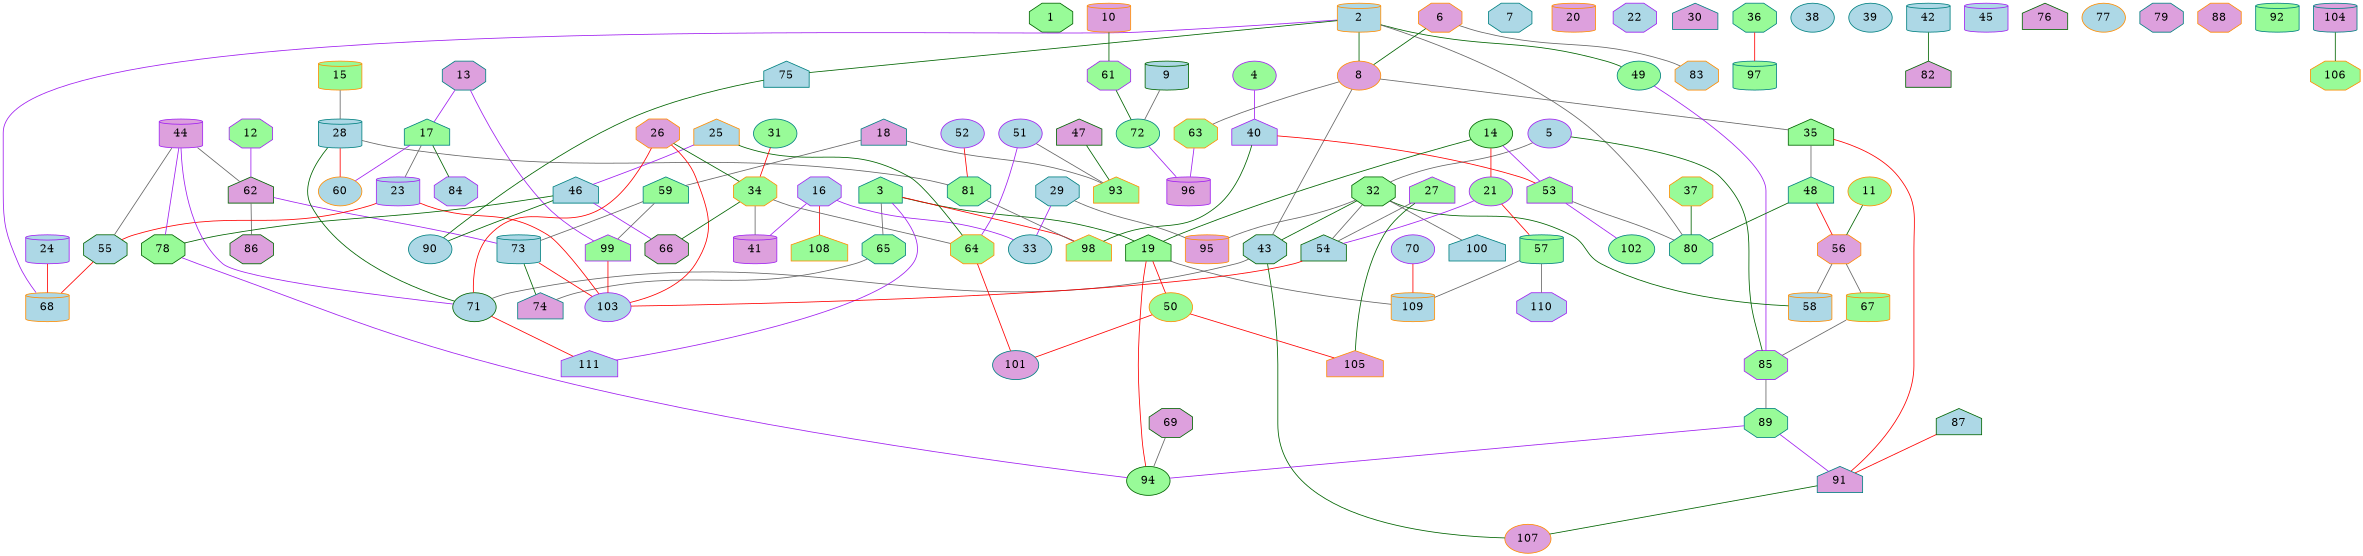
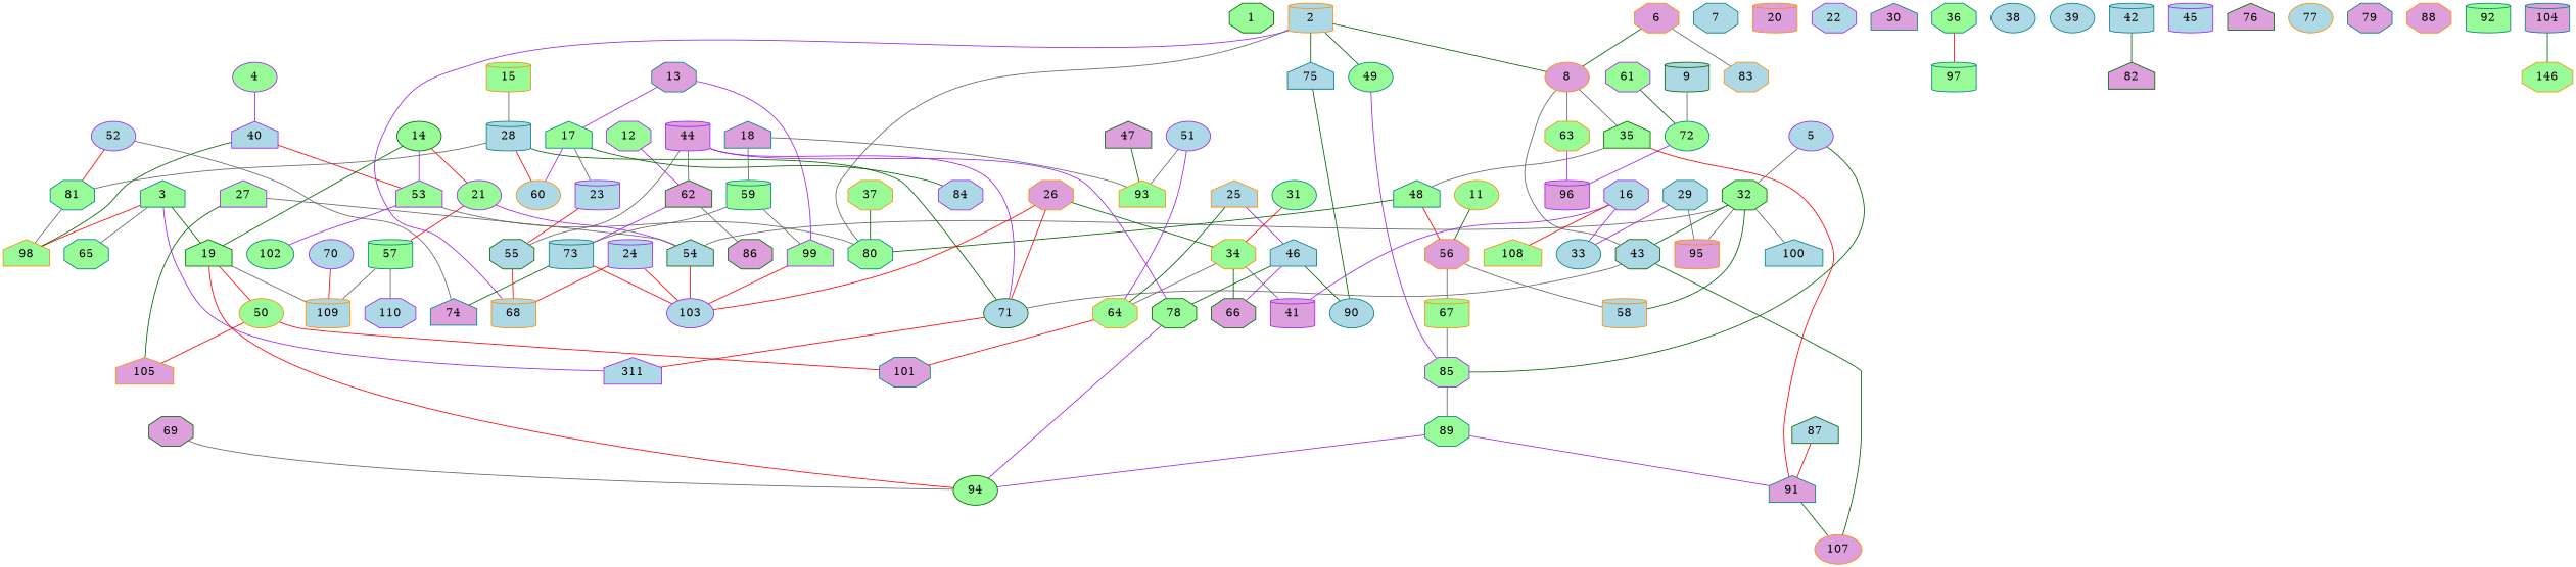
  graph {
    node [color=teal fillcolor=palegreen shape=octagon style=filled]
    edge [color=gray40]
    1 [color=darkgreen]
    2 [color=darkorange fillcolor=lightblue shape=cylinder]
    8 [color=darkorange fillcolor=plum shape=ellipse]
    49 [shape=ellipse]
    68 [color=darkorange fillcolor=lightblue shape=cylinder]
    75 [fillcolor=lightblue shape=house]
    80
    35 [color=darkgreen shape=house]
    43 [color=darkgreen fillcolor=lightblue]
    63 [color=darkorange]
    85 [color=purple]
    90 [fillcolor=lightblue shape=ellipse]
    3 [shape=house]
    19 [color=darkgreen shape=house]
    65
    98 [color=darkorange shape=house]
-   111 [color=purple fillcolor=lightblue shape=house]
+   111 [color=purple fillcolor=lightblue shape=house label=311]
    50 [color=darkorange shape=ellipse]
    94 [color=darkgreen shape=ellipse]
    109 [color=darkorange fillcolor=lightblue shape=cylinder]
    4 [color=purple shape=ellipse]
    40 [color=purple fillcolor=lightblue shape=house]
    53 [color=purple shape=house]
    5 [color=purple fillcolor=lightblue shape=ellipse]
    32 [color=darkgreen]
    54 [color=darkgreen fillcolor=lightblue shape=house]
    95 [color=darkorange fillcolor=plum shape=cylinder]
    58 [color=darkorange fillcolor=lightblue shape=cylinder]
    100 [fillcolor=lightblue shape=house]
    89
    6 [color=darkorange fillcolor=plum]
    83 [color=darkorange fillcolor=lightblue]
    7 [fillcolor=lightblue]
    48 [shape=house]
    91 [fillcolor=plum shape=house]
    71 [color=darkgreen fillcolor=lightblue shape=ellipse]
    107 [color=darkorange fillcolor=plum shape=ellipse]
    96 [color=purple fillcolor=plum shape=cylinder]
    9 [color=darkgreen fillcolor=lightblue shape=cylinder]
    72 [shape=ellipse]
-   10 [color=darkorange fillcolor=plum shape=cylinder]
    61 [color=purple]
    11 [color=darkorange shape=ellipse]
    56 [color=darkorange fillcolor=plum]
    67 [color=darkorange shape=cylinder]
    12 [color=purple]
    62 [color=darkgreen fillcolor=plum shape=house]
    73 [fillcolor=lightblue shape=cylinder]
    86 [color=darkgreen fillcolor=plum]
    13 [fillcolor=plum]
    17 [shape=house]
    99 [color=purple shape=house]
    23 [color=purple fillcolor=lightblue shape=cylinder]
    60 [color=darkorange fillcolor=lightblue shape=ellipse]
    84 [color=purple fillcolor=lightblue]
    103 [color=purple fillcolor=lightblue shape=ellipse]
    14 [color=darkgreen shape=ellipse]
    21 [color=purple shape=ellipse]
    57 [shape=cylinder]
    28 [fillcolor=lightblue shape=cylinder]
    81
    102 [shape=ellipse]
    15 [color=darkorange shape=cylinder]
    16 [color=purple fillcolor=lightblue]
    33 [fillcolor=lightblue shape=ellipse]
    41 [color=purple fillcolor=plum shape=cylinder]
    108 [color=darkorange shape=house]
    55 [color=darkgreen fillcolor=lightblue]
    18 [fillcolor=plum shape=house]
-   59 [shape=house]
+   59 [shape=cylinder]
    93 [color=darkorange shape=house]
    105 [color=darkorange fillcolor=plum shape=house]
-   101 [fillcolor=plum shape=ellipse]
+   101 [fillcolor=plum]
    20 [color=darkorange fillcolor=plum shape=cylinder]
    110 [color=purple fillcolor=lightblue]
    22 [color=purple fillcolor=lightblue]
    24 [color=purple fillcolor=lightblue shape=cylinder]
    25 [color=darkorange fillcolor=lightblue shape=house]
    46 [fillcolor=lightblue shape=house]
    64 [color=darkorange]
    66 [color=darkgreen fillcolor=plum]
    78 [color=darkgreen]
    26 [color=darkorange fillcolor=plum]
    34 [color=darkorange]
    27 [color=purple shape=house]
    29 [fillcolor=lightblue]
    30 [fillcolor=plum shape=house]
    31 [shape=ellipse]
    97 [shape=cylinder]
    36
    37 [color=darkorange]
    38 [fillcolor=lightblue shape=ellipse]
    39 [fillcolor=lightblue shape=ellipse]
    42 [fillcolor=lightblue shape=cylinder]
    82 [color=darkgreen fillcolor=plum shape=house]
    44 [color=purple fillcolor=plum shape=cylinder]
    45 [color=purple fillcolor=lightblue shape=cylinder]
    47 [color=darkgreen fillcolor=plum shape=house]
    51 [color=purple fillcolor=lightblue shape=ellipse]
    52 [color=purple fillcolor=lightblue shape=ellipse]
    74 [fillcolor=plum shape=house]
    69 [color=darkgreen fillcolor=plum]
    70 [color=purple fillcolor=lightblue shape=ellipse]
    76 [color=darkgreen fillcolor=plum shape=house]
    77 [color=darkorange fillcolor=lightblue shape=ellipse]
    79 [fillcolor=plum]
    87 [color=darkgreen fillcolor=lightblue shape=house]
    88 [color=darkorange fillcolor=plum]
    92 [shape=cylinder]
    104 [fillcolor=plum shape=cylinder]
-   106 [color=darkorange]
+   106 [color=darkorange label=146]
    2 -- 8 [color=darkgreen]
    2 -- 49 [color=darkgreen]
    2 -- 68 [color=purple]
    2 -- 75 [color=darkgreen]
    2 -- 80
    8 -- 35
    8 -- 43
    8 -- 63
    49 -- 85 [color=purple]
    75 -- 90 [color=darkgreen]
    35 -- 48
    35 -- 91 [color=red]
    43 -- 71
    43 -- 107 [color=darkgreen]
    63 -- 96 [color=purple]
    85 -- 89
    3 -- 19 [color=darkgreen]
    3 -- 65
    3 -- 98 [color=red]
    3 -- 111 [color=purple]
    19 -- 50 [color=red]
    19 -- 94 [color=red]
    19 -- 109
    50 -- 105 [color=red]
    50 -- 101 [color=red]
    4 -- 40 [color=purple]
    40 -- 98 [color=darkgreen]
    40 -- 53 [color=red]
    53 -- 80
    53 -- 102 [color=purple]
    5 -- 85 [color=darkgreen]
    5 -- 32
    32 -- 43 [color=darkgreen]
    32 -- 54
    32 -- 95
    32 -- 58 [color=darkgreen]
    32 -- 100
    54 -- 103 [color=red]
    89 -- 94 [color=purple]
    89 -- 91 [color=purple]
    6 -- 8 [color=darkgreen]
    6 -- 83
    48 -- 80 [color=darkgreen]
    48 -- 56 [color=red]
    91 -- 107 [color=darkgreen]
    71 -- 111 [color=red]
    9 -- 72
    72 -- 96 [color=purple]
-   10 -- 61 [color=darkgreen]
    61 -- 72 [color=darkgreen]
    11 -- 56 [color=darkgreen]
    56 -- 58
    56 -- 67
    67 -- 85
    12 -- 62 [color=purple]
    62 -- 73 [color=purple]
    62 -- 86
    73 -- 103 [color=red]
    73 -- 74 [color=darkgreen]
    13 -- 17 [color=purple]
    13 -- 99 [color=purple]
    17 -- 23
    17 -- 60 [color=purple]
    17 -- 84 [color=darkgreen]
    99 -- 103 [color=red]
    23 -- 55 [color=red]
    14 -- 19 [color=darkgreen]
    14 -- 53 [color=purple]
    14 -- 21 [color=red]
    21 -- 54 [color=purple]
    21 -- 57 [color=red]
    57 -- 109
    57 -- 110
    28 -- 71 [color=darkgreen]
    28 -- 60 [color=red]
    28 -- 81
    81 -- 98
    15 -- 28
    16 -- 33 [color=purple]
    16 -- 41 [color=purple]
    16 -- 108 [color=red]
    55 -- 68 [color=red]
    18 -- 59
    18 -- 93
    59 -- 73
    59 -- 99
    24 -- 68 [color=red]
-   23 -- 103 [color=red]
+   24 -- 103 [color=red]
    25 -- 46 [color=purple]
    25 -- 64 [color=darkgreen]
    46 -- 90 [color=darkgreen]
    46 -- 66 [color=purple]
    46 -- 78 [color=darkgreen]
    64 -- 101 [color=red]
    78 -- 94 [color=purple]
    26 -- 71 [color=red]
    26 -- 103 [color=red]
    26 -- 34 [color=darkgreen]
    34 -- 41
    34 -- 64
    34 -- 66 [color=darkgreen]
    27 -- 54
    27 -- 105 [color=darkgreen]
    29 -- 95
    29 -- 33 [color=purple]
    31 -- 34 [color=red]
    36 -- 97 [color=red]
    37 -- 80 [color=darkgreen]
    42 -- 82 [color=darkgreen]
    44 -- 71 [color=purple]
    44 -- 62
    44 -- 55
    44 -- 78 [color=purple]
    47 -- 93 [color=darkgreen]
    51 -- 93
    51 -- 64 [color=purple]
    52 -- 81 [color=red]
-   65 -- 74
+   52 -- 74
    69 -- 94
    70 -- 109 [color=red]
    87 -- 91 [color=red]
    104 -- 106 [color=darkgreen]
  }
